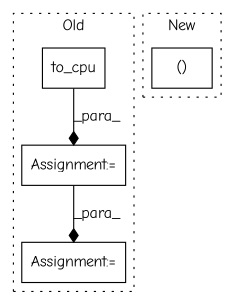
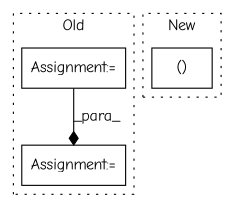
  digraph {
    fontname="Comic Neue"
    node [a=7 l=1 shape=box fontname="Comic Neue"]
    edge [arrowhead=diamond fontname="Comic Neue"]
-   n1 [a=32 l="7,1" label=to_cpu s="4179,4198"]
    n2 [label="Assignment:=" s=4247]
    n3 [label="Assignment:=" s=4310]
    n4 [a=106 l=24 label="()" s=4470]
    subgraph cluster_1 {
      label=Old
      style=dotted
-     n1
      n2
      n3
    }
    subgraph cluster_2 {
      label=New
      style=dotted
      n4
    }
-   n1 -> n2 [label=_para_]
    n2 -> n3 [label=_para_]
  }
